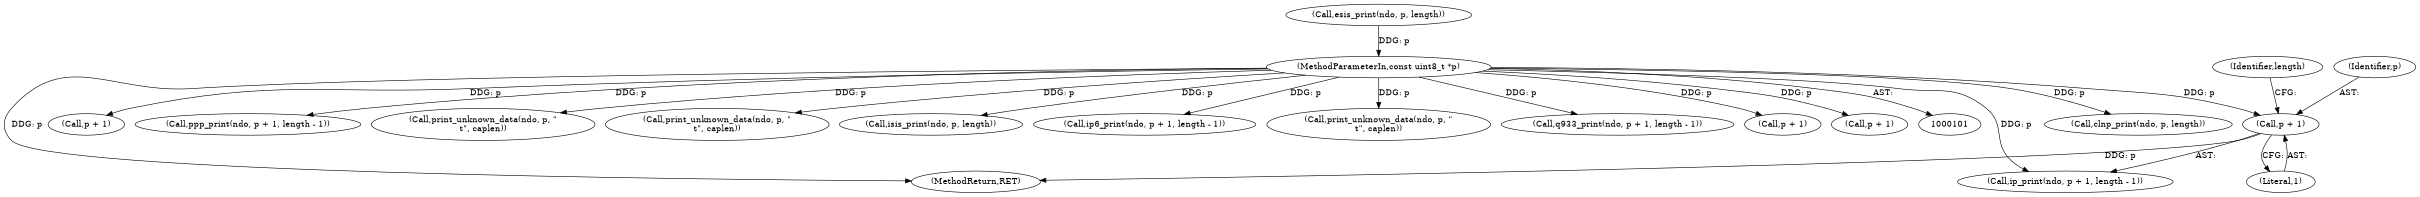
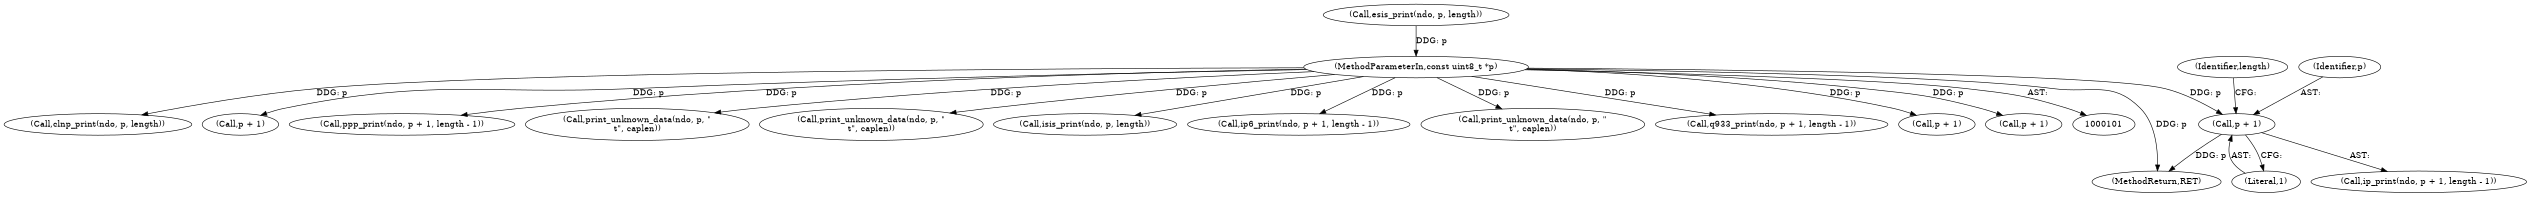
  digraph {
    n1 [label="(Call,p + 1)"]
    n2 [label="(Literal,1)"]
    n3 [label="(MethodReturn,RET)"]
    n4 [label="(Call,ip_print(ndo, p + 1, length - 1))"]
    n5 [label="(MethodParameterIn,const uint8_t *p)"]
    n6 [label="(Call,clnp_print(ndo, p, length))"]
    n7 [label="(Call,p + 1)"]
    n8 [label="(Call,ppp_print(ndo, p + 1, length - 1))"]
    n9 [label="(Call,print_unknown_data(ndo, p, \"\n\t\", caplen))"]
    n10 [label="(Call,print_unknown_data(ndo, p, \"\n\t\", caplen))"]
    n11 [label="(Call,isis_print(ndo, p, length))"]
    n12 [label="(Call,ip6_print(ndo, p + 1, length - 1))"]
    n13 [label="(Call,print_unknown_data(ndo, p, \"\n\t\", caplen))"]
    n14 [label="(Call,q933_print(ndo, p + 1, length - 1))"]
    n15 [label="(Call,p + 1)"]
    n16 [label="(Call,p + 1)"]
    1000101
    n18 [label="(Call,esis_print(ndo, p, length))"]
    n19 [label="(Identifier,length)"]
    n20 [label="(Identifier,p)"]
    n1 -> n2 [label="CFG: "]
    n1 -> n3 [label="DDG: p"]
    n1 -> n4 [label="AST: "]
    n2 -> n1 [label="AST: "]
    n5 -> n1 [label="DDG: p"]
    n5 -> n3 [label="DDG: p"]
-   n5 -> n4 [label="DDG: p"]
    n5 -> n6 [label="DDG: p"]
    n5 -> n7 [label="DDG: p"]
    n5 -> n8 [label="DDG: p"]
    n5 -> n9 [label="DDG: p"]
    n5 -> n10 [label="DDG: p"]
    n5 -> n11 [label="DDG: p"]
    n5 -> n12 [label="DDG: p"]
    n5 -> n13 [label="DDG: p"]
    n5 -> n14 [label="DDG: p"]
    n5 -> n15 [label="DDG: p"]
    n5 -> n16 [label="DDG: p"]
    n5 -> 1000101 [label="AST: "]
    n18 -> n5 [label="DDG: p"]
    n19 -> n1 [label="CFG: "]
    n20 -> n1 [label="AST: "]
  }
